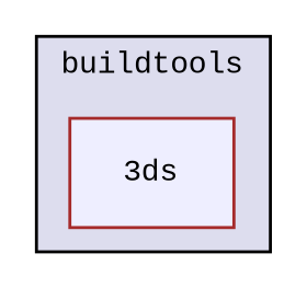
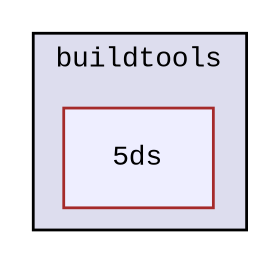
  digraph {
    compound=true
    fontname="Liberation Mono"
-   n1 [fillcolor="#eeeeff" fontname="Liberation Mono" fontsize=10 label="3ds" pencolor=black shape=box style=filled color=brown]
+   n1 [fillcolor="#eeeeff" fontname="Liberation Mono" fontsize=10 label="5ds" pencolor=black shape=box style=filled color=brown]
    subgraph cluster_1 {
      bgcolor="#ddddee"
      fontsize=10
      label=buildtools
      pencolor=black
      n1
    }
  }
